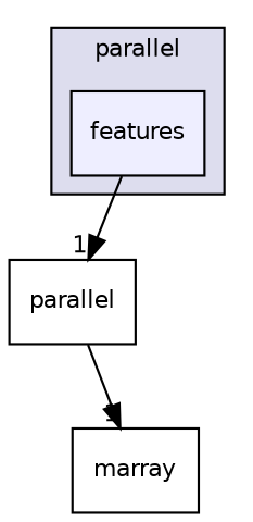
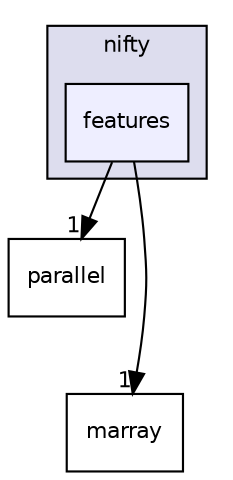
  digraph {
    compound=true
    node [fontname=Helvetica fontsize=10 shape=box]
    edge [headlabel=1 labeldistance=1.5 labelfontname=Helvetica labelfontsize=10]
    n1 [fillcolor="#eeeeff" label=features pencolor=black style=filled]
    n2 [label=parallel]
    n3 [label=marray]
    subgraph cluster_1 {
      bgcolor="#ddddee"
      fontname=Helvetica
      fontsize=10
-     label=parallel
+     label=nifty
      pencolor=black
      n1
    }
    n1 -> n2
-   n2 -> n3
+   n1 -> n3
  }
